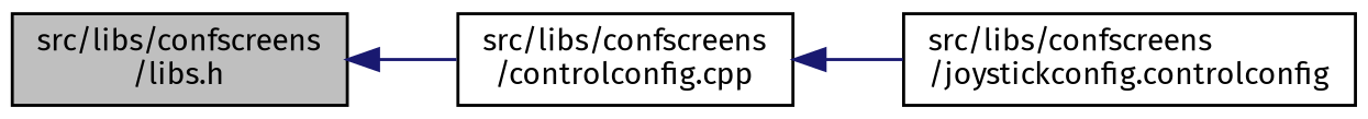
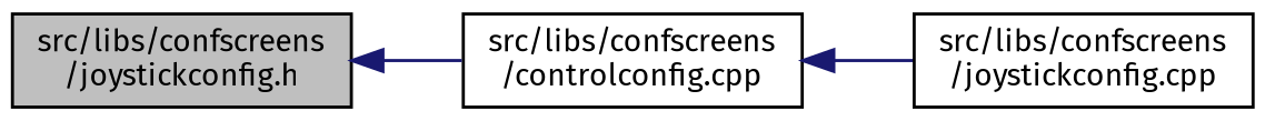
  digraph {
    fontname="Fira Sans"
    rankdir=LR
    node [color=black fillcolor=white fontname="Fira Sans" fontsize=10 shape=record style=filled]
    edge [color=midnightblue dir=back fontname="Fira Sans" fontsize=10 labelfontname=Helvetica labelfontsize=10 style=solid]
-   n1 [fillcolor=grey75 fontcolor=black height=0.2 label="src/libs/confscreens\l/libs.h" width=0.4]
+   n1 [fillcolor=grey75 fontcolor=black height=0.2 label="src/libs/confscreens\l/joystickconfig.h" width=0.4]
    n2 [height=0.2 label="src/libs/confscreens\l/controlconfig.cpp" width=0.4]
-   n3 [height=0.2 label="src/libs/confscreens\l/joystickconfig.controlconfig" width=0.4]
+   n3 [height=0.2 label="src/libs/confscreens\l/joystickconfig.cpp" width=0.4]
    n1 -> n2
    n2 -> n3
  }
